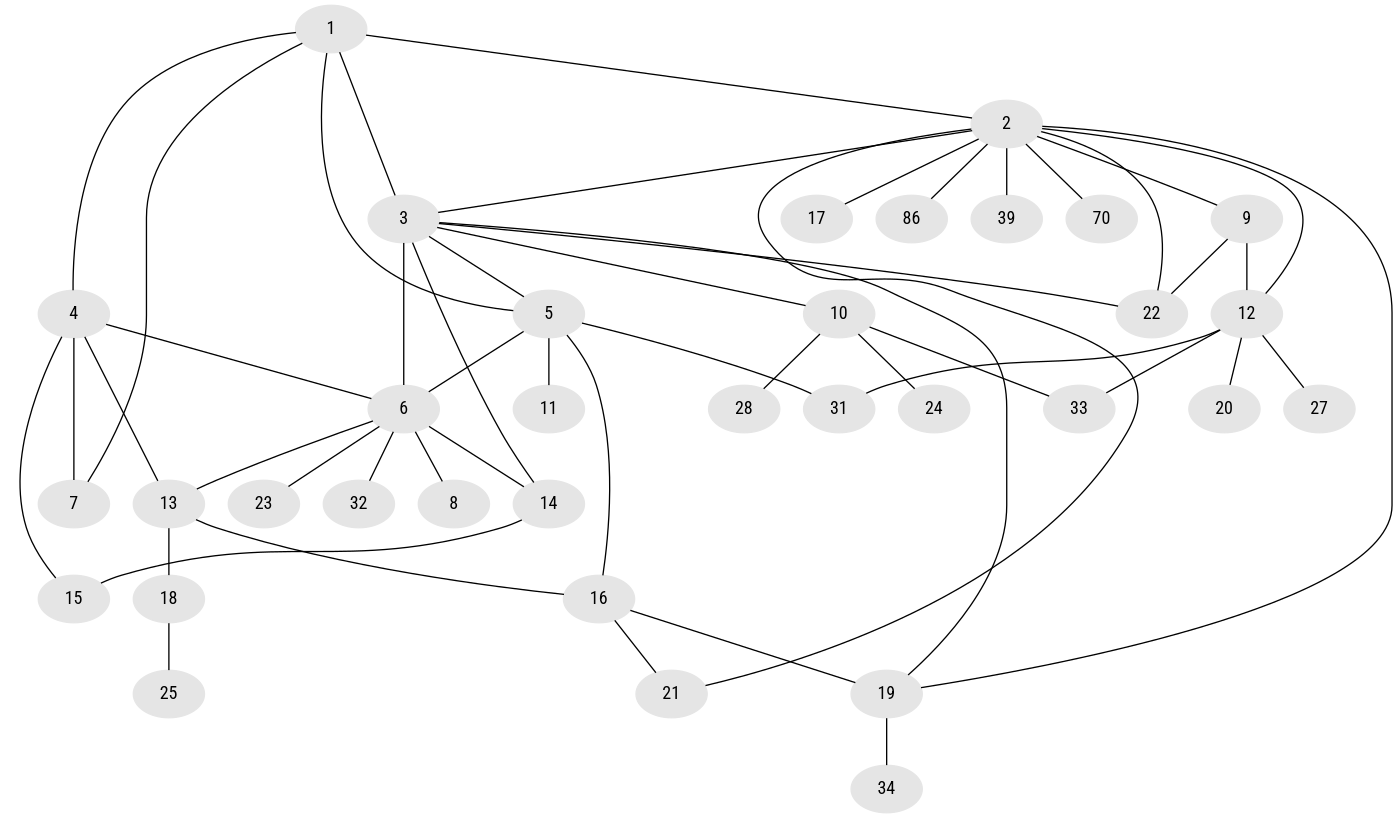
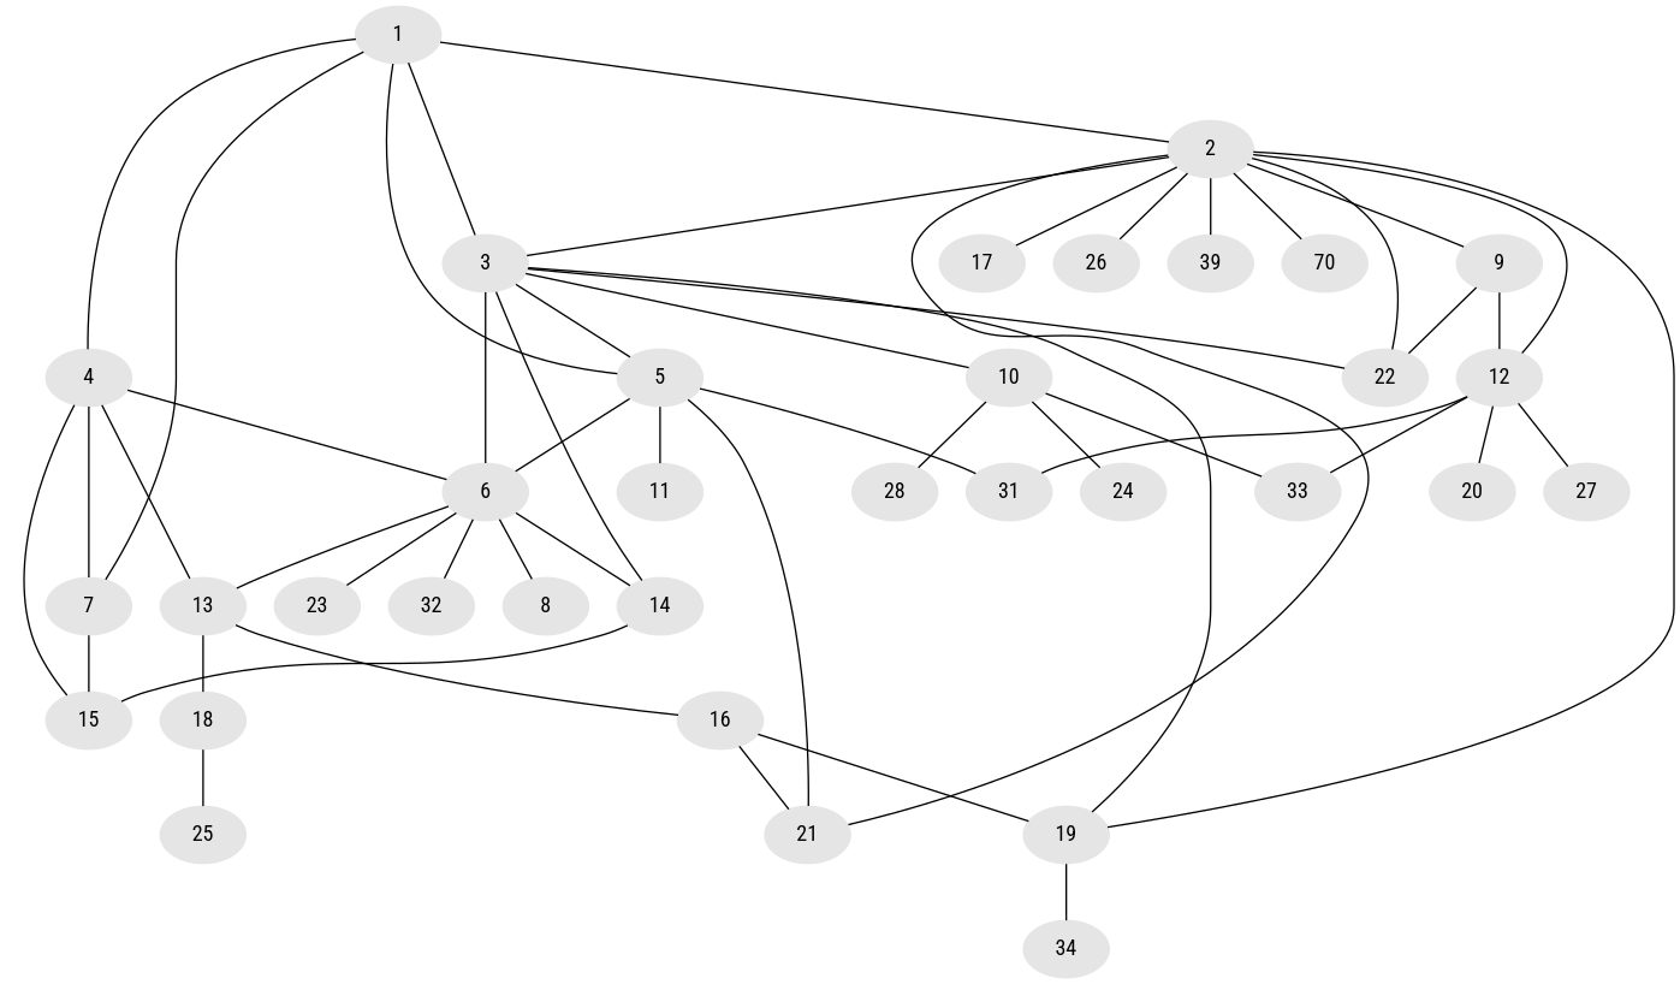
  graph {
    fontname="Roboto Condensed"
    node [color=gray90 fontname="Roboto Condensed" style=filled]
    edge [fontname="Roboto Condensed" weight=1.0]
    1
    2
    3
    4
    5
    7
    9
    12
    17
    19
    21
    22
-   26 [label=86]
+   26
    n14 [label=39]
    n15 [label=70]
    6
    10
    14
    13
    15
    11
    31
    33
    20
    27
    34
    8
    23
    32
    24
    28
    16
    18
    25
    1 -- 2
    1 -- 3
    1 -- 4
    1 -- 5
    1 -- 7
    2 -- 3
    2 -- 9
    2 -- 12
    2 -- 17
    2 -- 19
    2 -- 21
    2 -- 22
    2 -- 26
    2 -- n14
    2 -- n15
    3 -- 5
    3 -- 19
    3 -- 22
    3 -- 6 [weight=12.0]
    3 -- 10
    3 -- 14
    4 -- 7
    4 -- 6
    4 -- 13
    4 -- 15
-   5 -- 16
+   5 -- 21
    5 -- 6
    5 -- 11
    5 -- 31
+   7 -- 15 [weight=3.0]
    9 -- 12
    9 -- 22
    12 -- 31
    12 -- 33
    12 -- 20
    12 -- 27
    19 -- 34
    6 -- 14
    6 -- 13 [weight=2.0]
    6 -- 8
    6 -- 23
    6 -- 32
    10 -- 33
    10 -- 24
    10 -- 28
    14 -- 15
    13 -- 16
    13 -- 18
    16 -- 19 [weight=2.0]
    16 -- 21
    18 -- 25
  }
